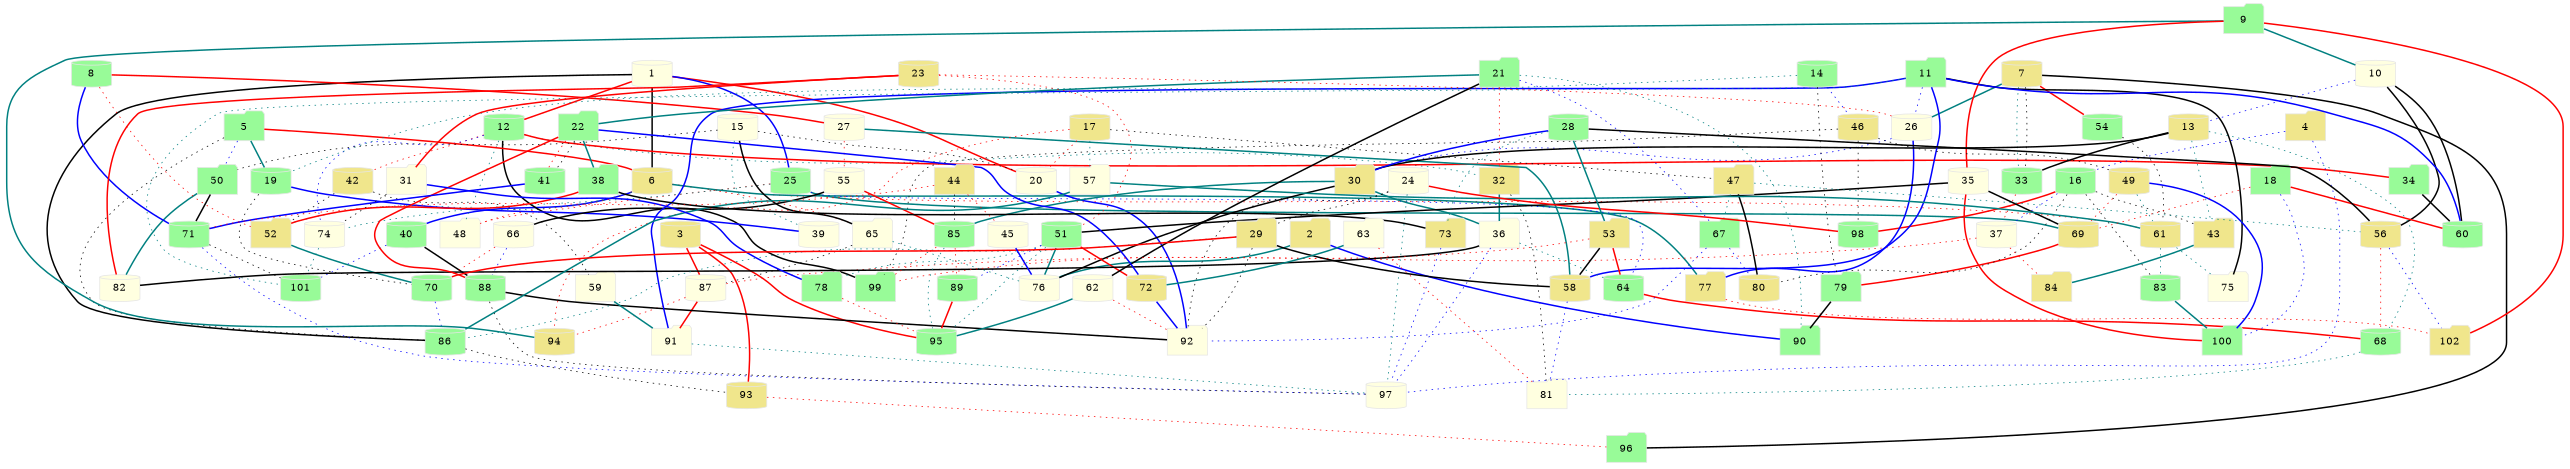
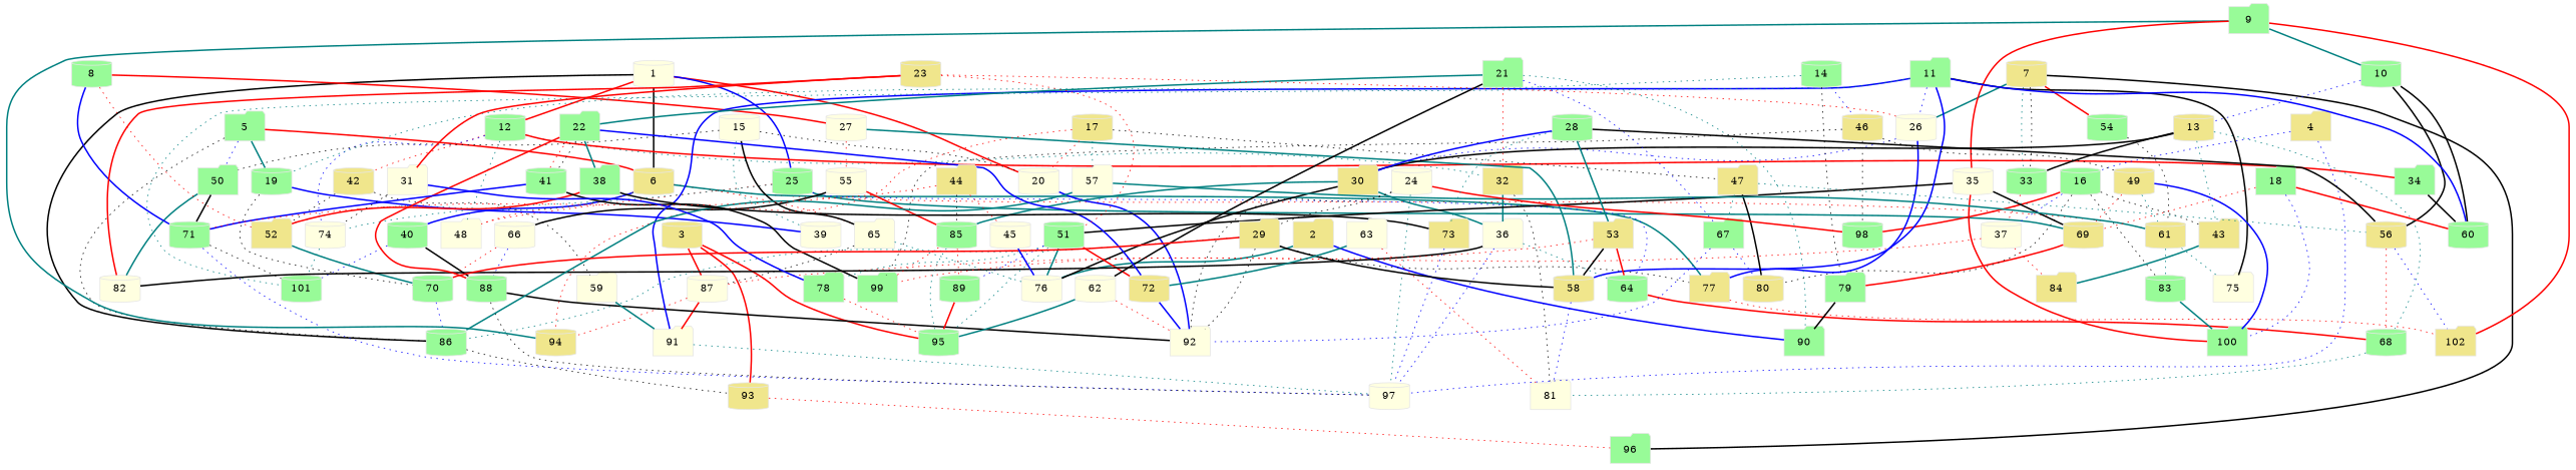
  graph {
    node [color=gray90 fillcolor=palegreen shape=cylinder style=filled]
    edge [color=red style=dotted]
    1 [fillcolor=lightyellow]
    6 [fillcolor=khaki]
    12
    20 [fillcolor=lightyellow]
    25
    86
    40
    48 [fillcolor=lightyellow shape=folder]
    52 [fillcolor=khaki shape=folder]
    61 [fillcolor=khaki]
    65 [fillcolor=lightyellow shape=folder]
    77 [fillcolor=khaki shape=folder]
    32 [fillcolor=khaki shape=folder]
    34 [shape=folder]
    42 [fillcolor=khaki]
    74 [fillcolor=lightyellow]
    92 [fillcolor=lightyellow shape=folder]
    69 [fillcolor=khaki]
    64
    93 [fillcolor=khaki]
    2 [fillcolor=khaki shape=folder]
    76 [fillcolor=lightyellow]
    90 [shape=folder]
    3 [fillcolor=khaki]
    87 [fillcolor=lightyellow]
    95
    94 [fillcolor=khaki]
    91 [fillcolor=lightyellow shape=folder]
    96 [shape=folder]
    4 [fillcolor=khaki shape=folder]
    16
    97 [fillcolor=lightyellow]
    43 [fillcolor=khaki shape=folder]
    80 [fillcolor=khaki]
    83
    98
    37 [fillcolor=lightyellow]
    5 [shape=folder]
    19
    50 [shape=folder]
    39 [fillcolor=lightyellow]
    70
    71
    82 [fillcolor=lightyellow]
    101
    88
    75 [fillcolor=lightyellow shape=folder]
    102 [fillcolor=khaki shape=folder]
    7 [fillcolor=khaki]
    26 [fillcolor=lightyellow]
    33
    54
    30 [fillcolor=khaki shape=folder]
    8
    27 [fillcolor=lightyellow]
    58 [fillcolor=khaki]
    55 [fillcolor=lightyellow]
    9 [shape=folder]
-   10 [fillcolor=lightyellow]
+   10
    35 [fillcolor=lightyellow]
    13 [fillcolor=khaki]
    56 [fillcolor=khaki]
    60
    100 [shape=folder]
    51
    68
    11 [shape=folder]
    81 [fillcolor=lightyellow shape=folder]
    36 [fillcolor=lightyellow shape=folder]
    59 [fillcolor=lightyellow shape=folder]
    85
    84 [fillcolor=khaki shape=folder]
    14
    46 [fillcolor=khaki]
    79 [shape=folder]
    99 [shape=folder]
    49 [fillcolor=khaki]
    15 [fillcolor=lightyellow]
    17 [fillcolor=khaki]
    47 [fillcolor=khaki shape=folder]
    57 [fillcolor=lightyellow shape=folder]
    67 [shape=folder]
    18 [shape=folder]
    21 [shape=folder]
    22 [shape=folder]
    62 [fillcolor=lightyellow]
    38 [shape=folder]
    41
    72 [fillcolor=khaki]
    73 [fillcolor=khaki shape=folder]
    23 [fillcolor=khaki]
    31 [fillcolor=lightyellow shape=folder]
    78 [shape=folder]
    89
    24 [fillcolor=lightyellow]
    29 [fillcolor=khaki shape=folder]
    66 [fillcolor=lightyellow]
    28
    53 [fillcolor=khaki shape=folder]
    44 [fillcolor=khaki shape=folder]
    45 [fillcolor=lightyellow]
    63 [fillcolor=lightyellow shape=folder]
    1 -- 6 [color=black style=bold]
    1 -- 12 [style=bold]
    1 -- 20 [style=bold]
    1 -- 25 [color=blue style=bold]
    1 -- 86 [color=black style=bold]
    6 -- 40 [color=blue style=bold]
    6 -- 48
    6 -- 52 [color=teal]
    6 -- 61
    6 -- 65
    6 -- 77 [color=teal style=bold]
    12 -- 48 [color=teal]
    12 -- 32 [color=teal]
    12 -- 34 [style=bold]
    12 -- 42
    12 -- 74 [color=blue]
    20 -- 92 [color=blue style=bold]
    25 -- 48
    25 -- 74 [color=teal]
    25 -- 69 [color=teal style=bold]
    25 -- 64 [color=blue]
    86 -- 93 [color=black]
    40 -- 101 [color=blue]
    40 -- 88 [color=black style=bold]
    52 -- 70 [color=teal style=bold]
    61 -- 83 [color=teal]
    61 -- 75 [color=teal]
    65 -- 76 [color=teal]
    65 -- 87 [color=black]
    77 -- 102
    32 -- 81 [color=black]
    32 -- 36 [color=teal style=bold]
    34 -- 60 [color=black style=bold]
    42 -- 52 [color=black]
    42 -- 59 [color=black]
    74 -- 101 [color=teal]
    69 -- 79 [style=bold]
    64 -- 68 [style=bold]
    93 -- 96
    2 -- 76 [color=teal style=bold]
    2 -- 90 [color=blue style=bold]
    3 -- 93 [style=bold]
    3 -- 87 [style=bold]
    3 -- 95 [style=bold]
    87 -- 94
    87 -- 91 [style=bold]
    91 -- 97 [color=teal]
    4 -- 16 [color=blue]
    4 -- 97 [color=blue]
    16 -- 43 [color=black]
    16 -- 80 [color=black]
    16 -- 83 [color=black]
    16 -- 98 [style=bold]
    16 -- 37 [color=blue]
    43 -- 84 [color=teal style=bold]
    83 -- 100 [color=teal style=bold]
    37 -- 87
    37 -- 84
    5 -- 6 [style=bold]
    5 -- 86 [color=black]
    5 -- 19 [color=teal style=bold]
    5 -- 50 [color=blue]
    19 -- 39 [color=blue style=bold]
    19 -- 70 [color=black]
    50 -- 71 [color=black style=bold]
    50 -- 82 [color=teal style=bold]
    70 -- 86 [color=blue]
    71 -- 97 [color=blue]
    71 -- 101 [color=black]
    88 -- 92 [color=black style=bold]
    88 -- 97 [color=black]
    7 -- 96 [color=black style=bold]
    7 -- 26 [color=teal style=bold]
    7 -- 33 [color=teal]
    7 -- 33 [color=black]
    7 -- 54 [style=bold]
    26 -- 77 [color=blue style=bold]
    26 -- 30 [color=blue]
    33 -- 37
    54 -- 61 [color=black]
    30 -- 76 [color=black style=bold]
    30 -- 36 [color=teal style=bold]
    30 -- 85 [color=teal style=bold]
    8 -- 52
    8 -- 71 [color=blue style=bold]
    8 -- 27 [style=bold]
    27 -- 58 [color=teal style=bold]
    27 -- 55
    58 -- 81 [color=blue]
    55 -- 85 [style=bold]
    55 -- 66 [color=black style=bold]
    9 -- 94 [color=teal style=bold]
    9 -- 102 [style=bold]
    9 -- 10 [color=teal style=bold]
    9 -- 35 [style=bold]
    10 -- 13 [color=blue]
    10 -- 56 [color=black style=bold]
    10 -- 60 [color=black style=bold]
    35 -- 69 [color=black style=bold]
    35 -- 100 [style=bold]
    35 -- 51 [color=black style=bold]
    13 -- 43 [color=teal]
    13 -- 33 [color=black style=bold]
    13 -- 30 [color=black style=bold]
    13 -- 68 [color=teal]
    56 -- 102 [color=blue]
    56 -- 68
    51 -- 76 [color=teal style=bold]
    51 -- 95 [color=teal]
    51 -- 72 [style=bold]
    51 -- 78 [color=teal]
    51 -- 89 [color=blue]
    68 -- 81 [color=teal]
    11 -- 91 [color=blue style=bold]
    11 -- 101 [color=teal]
    11 -- 75 [color=black style=bold]
    11 -- 26 [color=blue]
    11 -- 58 [color=blue style=bold]
    11 -- 60 [color=blue style=bold]
    36 -- 64 [color=teal]
    36 -- 97 [color=blue]
    36 -- 82 [color=black style=bold]
    59 -- 91 [color=teal style=bold]
    85 -- 95 [color=teal]
    85 -- 99
    85 -- 89
    14 -- 19 [color=teal]
    14 -- 46 [color=blue]
    14 -- 79 [color=black]
    46 -- 98 [color=black]
    46 -- 99 [color=black]
    46 -- 49 [color=black]
    79 -- 90 [color=black style=bold]
    49 -- 61 [color=teal]
    49 -- 69
    49 -- 100 [color=blue style=bold]
    15 -- 20 [color=black]
    15 -- 65 [color=black style=bold]
    15 -- 50 [color=black]
    15 -- 39 [color=teal]
    17 -- 20
    17 -- 94
    17 -- 47 [color=black]
    17 -- 57 [color=teal]
    47 -- 80 [color=black style=bold]
    47 -- 56 [color=teal]
    47 -- 67 [color=teal]
    57 -- 86 [color=teal style=bold]
    57 -- 61 [color=teal style=bold]
    67 -- 92 [color=blue]
    67 -- 80 [color=blue]
    18 -- 69
    18 -- 60 [style=bold]
    18 -- 100 [color=blue]
    21 -- 32
    21 -- 90 [color=teal]
    21 -- 67 [color=blue]
    21 -- 22 [color=teal style=bold]
    21 -- 62 [color=black style=bold]
    22 -- 88 [style=bold]
    22 -- 38 [color=teal style=bold]
    22 -- 41
    22 -- 41 [color=black]
    22 -- 72 [color=blue style=bold]
    62 -- 92
    62 -- 95 [color=teal style=bold]
    38 -- 52 [style=bold]
    38 -- 73 [color=black style=bold]
    41 -- 71 [color=blue style=bold]
-   12 -- 99 [color=black style=bold]
+   41 -- 99 [color=black style=bold]
    72 -- 92 [color=blue style=bold]
    73 -- 97 [color=blue]
    23 -- 82 [style=bold]
    23 -- 26
    23 -- 51
    23 -- 31 [style=bold]
    31 -- 74 [color=black]
    31 -- 78 [color=blue style=bold]
    78 -- 95
    89 -- 95 [style=bold]
    24 -- 92 [color=black]
    24 -- 97 [color=teal]
    24 -- 98 [style=bold]
    24 -- 29 [color=black]
    29 -- 86 [color=teal]
+   29 -- 77 [color=black]
    29 -- 92 [color=black]
    29 -- 70 [style=bold]
    29 -- 58 [color=black style=bold]
    66 -- 70
    66 -- 88 [color=blue]
    28 -- 30 [color=blue style=bold]
    28 -- 56 [color=black style=bold]
    28 -- 73 [color=teal]
    28 -- 53 [color=teal style=bold]
    53 -- 64 [style=bold]
    53 -- 58 [color=black style=bold]
    53 -- 99
    44 -- 71
    44 -- 85 [color=black]
    44 -- 45
    45 -- 76 [color=blue style=bold]
    63 -- 81
    63 -- 72 [color=teal style=bold]
  }
